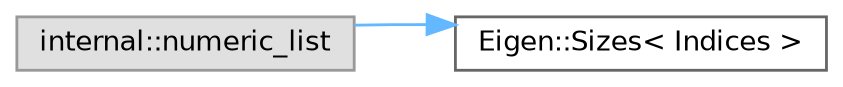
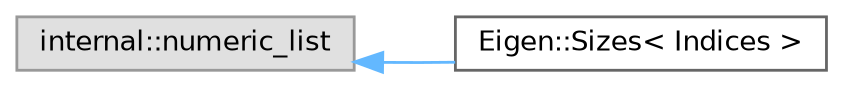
  digraph {
    rankdir=LR
    node [fontname=Helvetica fontsize=10 shape=box style=filled]
    n1 [color=grey60 fillcolor="#E0E0E0" height=0.2 label="internal::numeric_list" width=0.4]
    n2 [color=grey40 fillcolor=white height=0.2 label="Eigen::Sizes\< Indices \>" width=0.4]
-   n2 -> n1 [color=steelblue1 dir=back fontname=Helvetica fontsize=10 labelfontname=Helvetica labelfontsize=10 style=solid]
+   n1 -> n2 [color=steelblue1 dir=back fontname=Helvetica fontsize=10 labelfontname=Helvetica labelfontsize=10 style=solid]
  }
